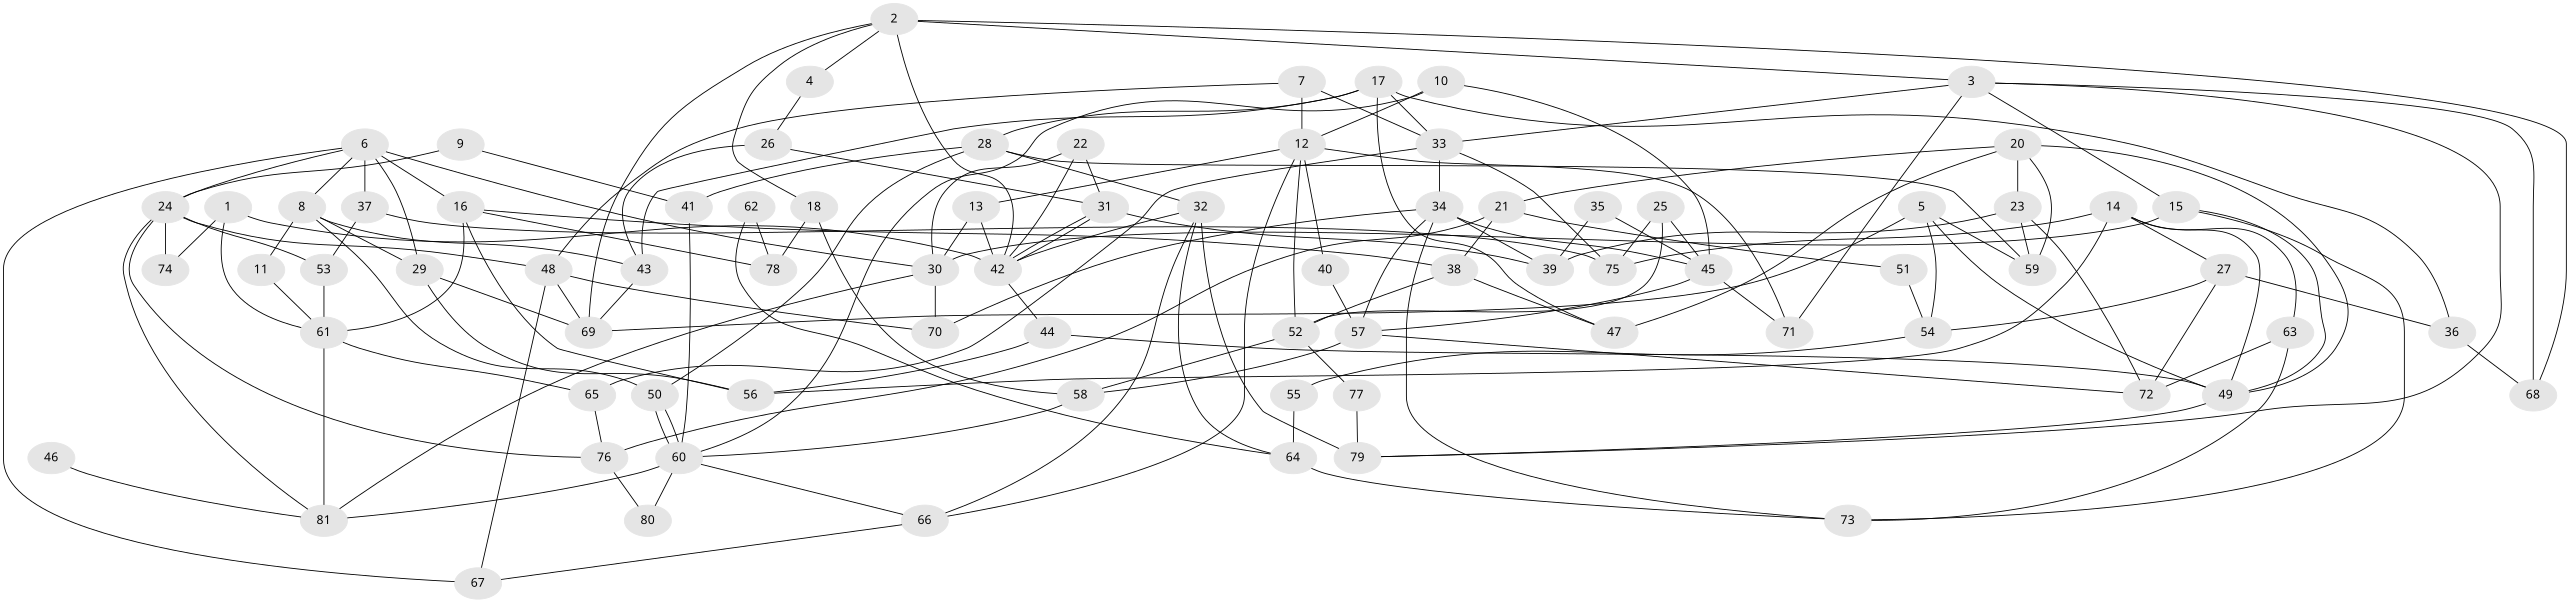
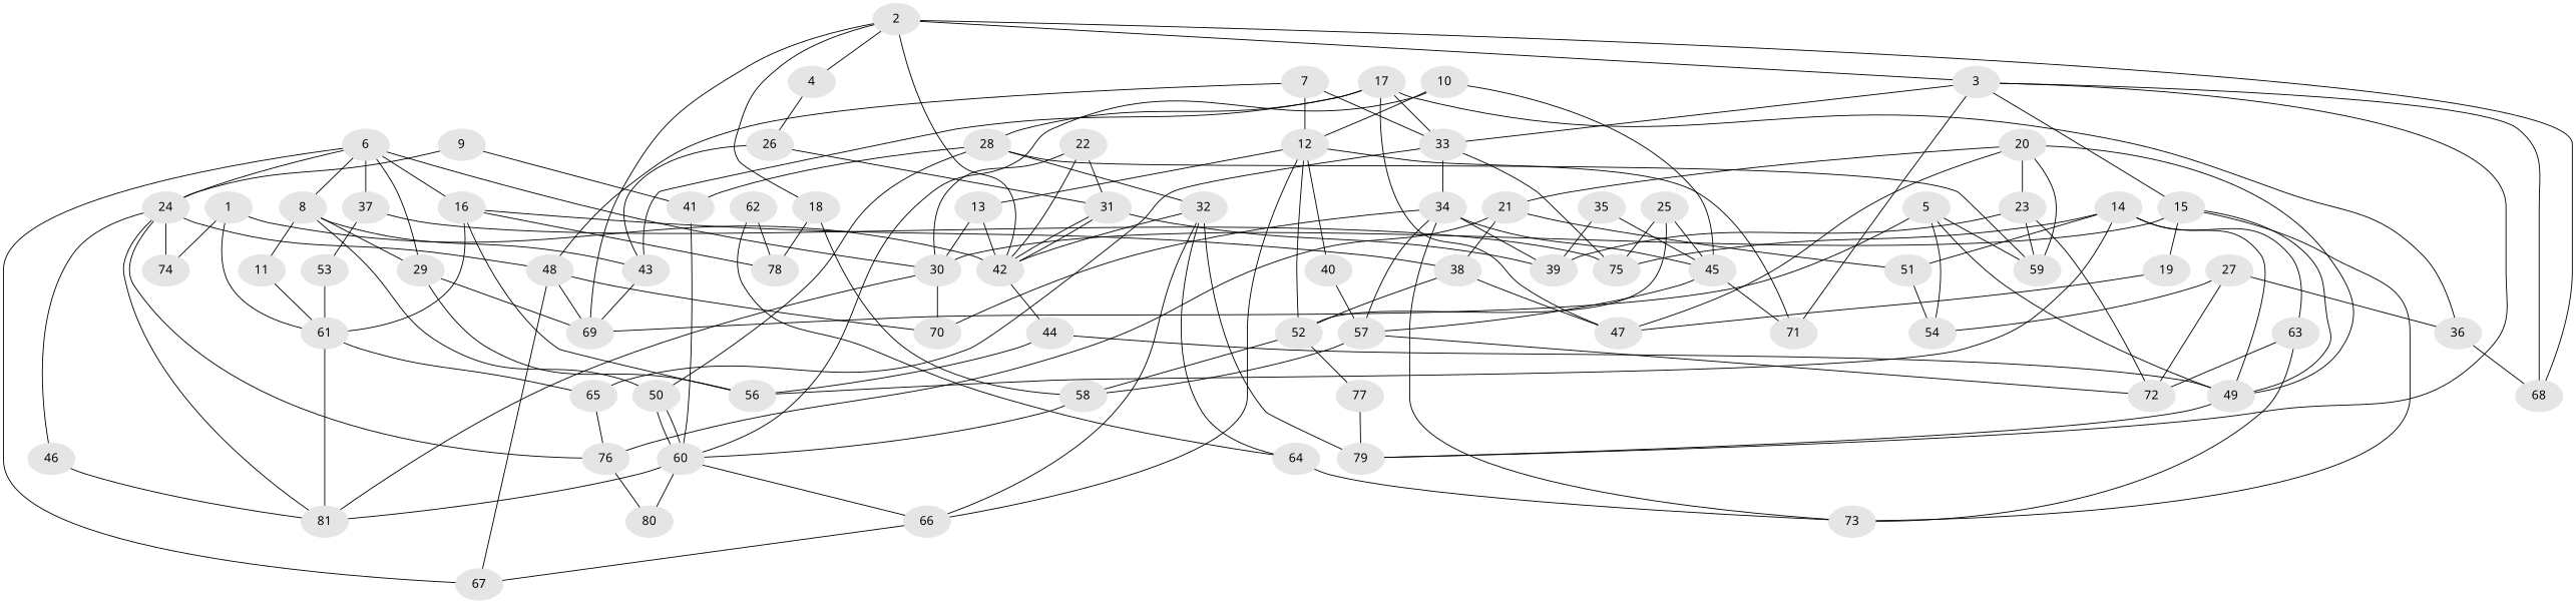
  graph {
    fontname="Noto Sans"
    node [color=gray90 fontname="Noto Sans" style=filled]
    edge [fontname="Noto Sans"]
    1
    42
    61
    74
    44
    81
    65
    2
    3
    4
    18
    68
    69
    15
    71
    79
    33
    26
    78
    58
    49
    30
+   19
    73
    43
    31
    5
    54
    59
-   55
    6
    8
    16
    24
    29
    37
    67
    11
    50
    56
    38
    48
    76
    46
    70
    75
    53
    7
    12
    13
    40
    52
    66
    34
    60
    9
    41
    10
    45
    57
    80
    77
    14
    27
    63
    36
    72
    47
    17
    28
    32
    20
    21
    23
    51
    39
    22
    25
    64
    35
    62
    1 -- 42
    1 -- 61
    1 -- 74
    42 -- 44
    61 -- 81
    61 -- 65
    44 -- 49
    44 -- 56
    65 -- 76
    2 -- 42
    2 -- 3
    2 -- 4
    2 -- 18
    2 -- 68
    2 -- 69
    3 -- 68
    3 -- 15
    3 -- 71
    3 -- 79
    3 -- 33
    4 -- 26
    18 -- 78
    18 -- 58
    15 -- 49
    15 -- 30
+   15 -- 19
    15 -- 73
    33 -- 65
    33 -- 75
    33 -- 34
    26 -- 43
    26 -- 31
    58 -- 60
    49 -- 79
    30 -- 81
    30 -- 70
+   19 -- 47
    43 -- 69
    31 -- 42
    31 -- 42
    31 -- 39
    5 -- 69
    5 -- 49
    5 -- 54
    5 -- 59
-   54 -- 55
-   55 -- 64
    6 -- 30
    6 -- 8
    6 -- 16
    6 -- 24
    6 -- 29
    6 -- 37
    6 -- 67
    8 -- 43
    8 -- 29
    8 -- 11
    8 -- 50
    16 -- 61
    16 -- 78
    16 -- 56
    16 -- 38
    24 -- 74
    24 -- 81
    24 -- 48
    24 -- 76
-   24 -- 53
+   24 -- 46
    29 -- 69
    29 -- 56
    37 -- 75
    37 -- 53
    11 -- 61
    50 -- 60
    50 -- 60
    38 -- 52
    38 -- 47
    48 -- 69
    48 -- 67
    48 -- 70
    76 -- 80
    46 -- 81
    53 -- 61
    7 -- 33
    7 -- 48
    7 -- 12
    12 -- 71
    12 -- 13
    12 -- 40
    12 -- 52
    12 -- 66
    13 -- 42
    13 -- 30
    40 -- 57
    52 -- 58
    52 -- 77
    66 -- 67
    34 -- 73
    34 -- 70
    34 -- 45
    34 -- 57
    34 -- 39
    60 -- 81
    60 -- 66
    60 -- 80
    9 -- 24
    9 -- 41
    41 -- 60
    10 -- 12
    10 -- 60
    10 -- 45
    45 -- 71
    45 -- 57
    57 -- 58
    57 -- 72
    77 -- 79
    14 -- 49
    14 -- 56
    14 -- 75
-   14 -- 27
+   14 -- 51
    14 -- 63
    27 -- 54
    27 -- 36
    27 -- 72
    63 -- 73
    63 -- 72
    36 -- 68
    17 -- 33
    17 -- 43
    17 -- 36
    17 -- 47
    17 -- 28
    28 -- 59
    28 -- 50
    28 -- 41
    28 -- 32
    32 -- 42
    32 -- 79
    32 -- 66
    32 -- 64
    20 -- 49
    20 -- 59
    20 -- 47
    20 -- 21
    20 -- 23
    21 -- 38
    21 -- 76
    21 -- 51
    23 -- 59
    23 -- 72
    23 -- 39
    51 -- 54
    22 -- 42
    22 -- 30
    22 -- 31
    25 -- 75
    25 -- 52
    25 -- 45
    64 -- 73
    35 -- 45
    35 -- 39
    62 -- 78
    62 -- 64
  }
